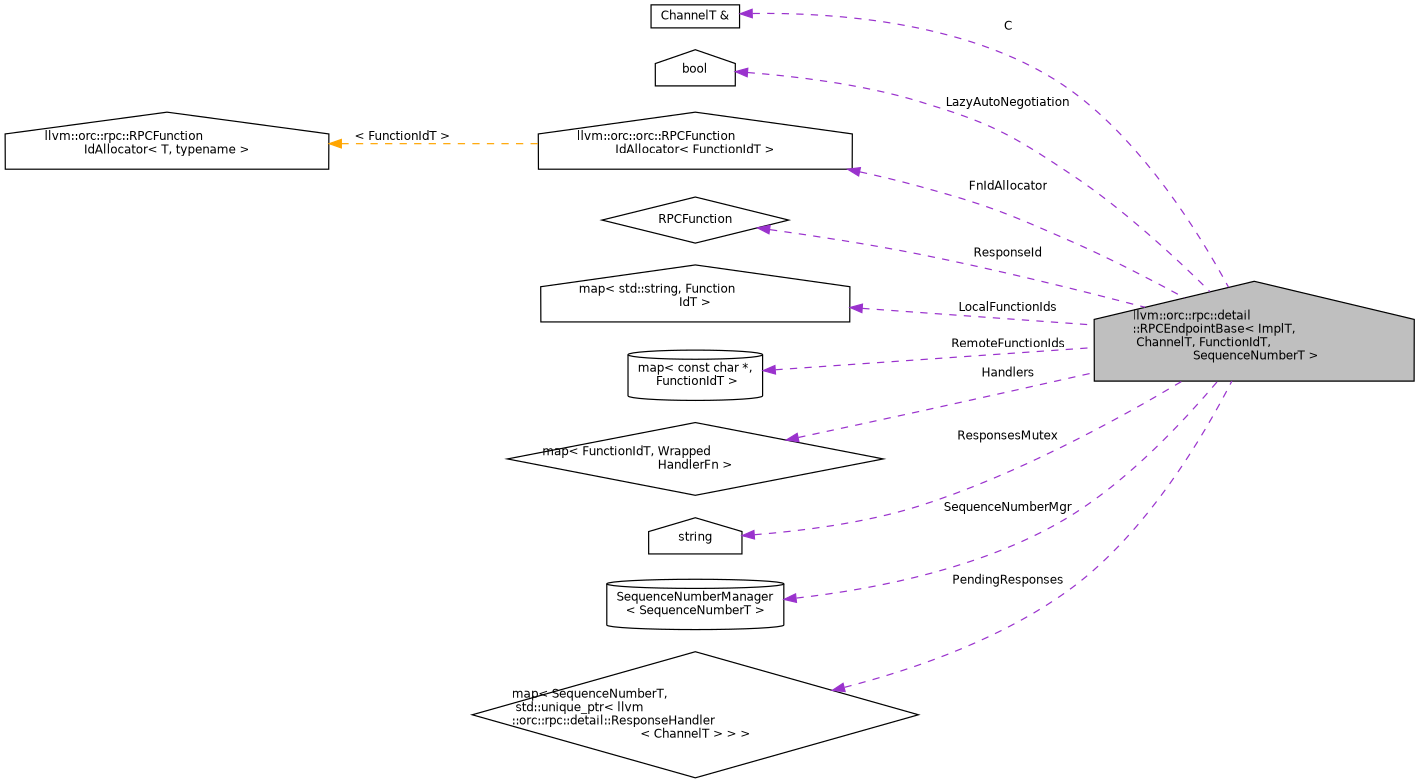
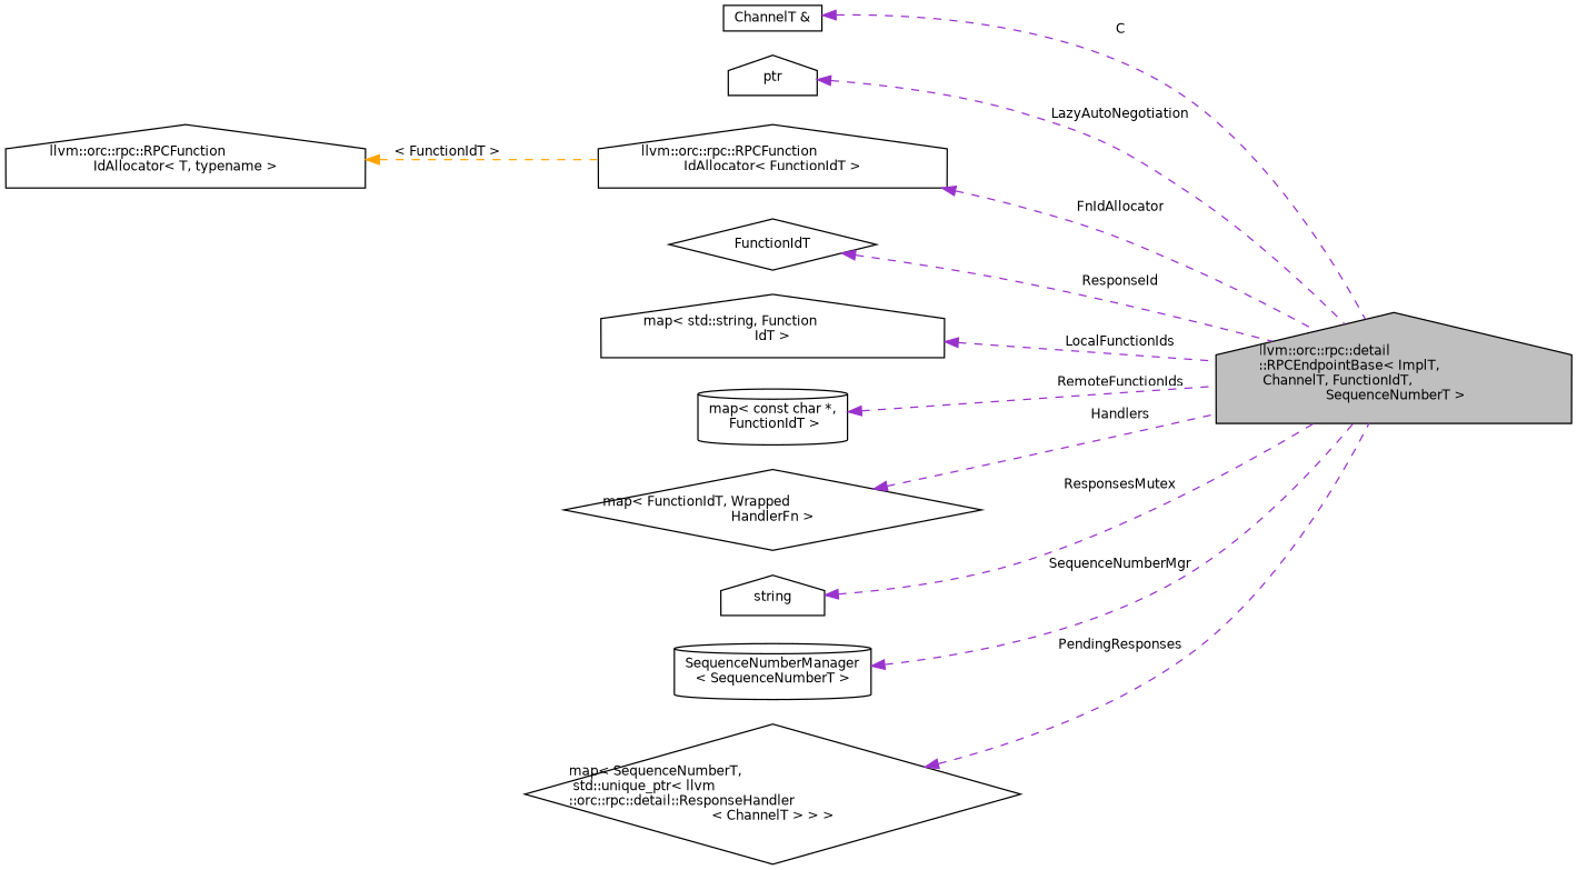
  digraph {
    rankdir=LR
    node [color=black fontname=Helvetica fontsize=10 shape=house]
    edge [color=darkorchid3 dir=back fontname=Helvetica fontsize=10 labelfontname=Helvetica labelfontsize=10 style=dashed]
    n1 [fillcolor=grey75 fontcolor=black height=0.2 label="llvm::orc::rpc::detail\l::RPCEndpointBase\< ImplT,\l ChannelT, FunctionIdT,\l SequenceNumberT \>" style=filled width=0.4]
    n2 [height=0.2 label="ChannelT &" shape=box width=0.4]
-   n3 [height=0.2 label=bool width=0.4]
-   n4 [height=0.2 label="llvm::orc::orc::RPCFunction\lIdAllocator\< FunctionIdT \>" width=0.4]
+   n3 [height=0.2 label=ptr width=0.4]
+   n4 [height=0.2 label="llvm::orc::rpc::RPCFunction\lIdAllocator\< FunctionIdT \>" width=0.4]
    n5 [height=0.2 label="llvm::orc::rpc::RPCFunction\lIdAllocator\< T, typename \>" width=0.4]
-   n6 [height=0.2 label=RPCFunction shape=diamond width=0.4]
+   n6 [height=0.2 label=FunctionIdT shape=diamond width=0.4]
    n7 [height=0.2 label="map\< std::string, Function\lIdT \>" width=0.4]
    n8 [height=0.2 label="map\< const char *,\l FunctionIdT \>" shape=cylinder width=0.4]
    n9 [height=0.2 label="map\< FunctionIdT, Wrapped\lHandlerFn \>" shape=diamond width=0.4]
    n10 [height=0.2 label=string width=0.4]
    n11 [height=0.2 label="SequenceNumberManager\l\< SequenceNumberT \>" shape=cylinder width=0.4]
    n12 [height=0.2 label="map\< SequenceNumberT,\l std::unique_ptr\< llvm\l::orc::rpc::detail::ResponseHandler\l\< ChannelT \> \> \>" shape=diamond width=0.4]
    n2 -> n1 [label=" C"]
    n3 -> n1 [label=" LazyAutoNegotiation"]
    n4 -> n1 [label=" FnIdAllocator"]
    n5 -> n4 [color=orange label=" \< FunctionIdT \>"]
    n6 -> n1 [label=" ResponseId"]
    n7 -> n1 [label=" LocalFunctionIds"]
    n8 -> n1 [label=" RemoteFunctionIds"]
    n9 -> n1 [label=" Handlers"]
    n10 -> n1 [label=" ResponsesMutex"]
    n11 -> n1 [label=" SequenceNumberMgr"]
    n12 -> n1 [label=" PendingResponses"]
  }
